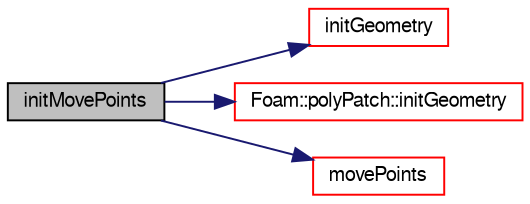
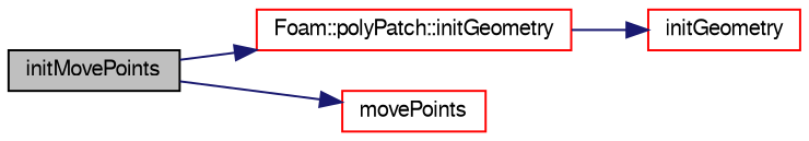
  digraph {
    rankdir=LR
    node [color=red fontname=FreeSans fontsize=10 shape=record]
    edge [color=midnightblue fontname=FreeSans fontsize=10 labelfontname=FreeSans labelfontsize=10 style=solid]
    n1 [color=black fillcolor=grey75 fontcolor=black height=0.2 label=initMovePoints style=filled width=0.4]
    n2 [height=0.2 label=initGeometry width=0.4]
    n3 [height=0.2 label="Foam::polyPatch::initGeometry" width=0.4]
    n4 [height=0.2 label=movePoints width=0.4]
-   n1 -> n2
+   n3 -> n2
    n1 -> n3
    n1 -> n4
  }
